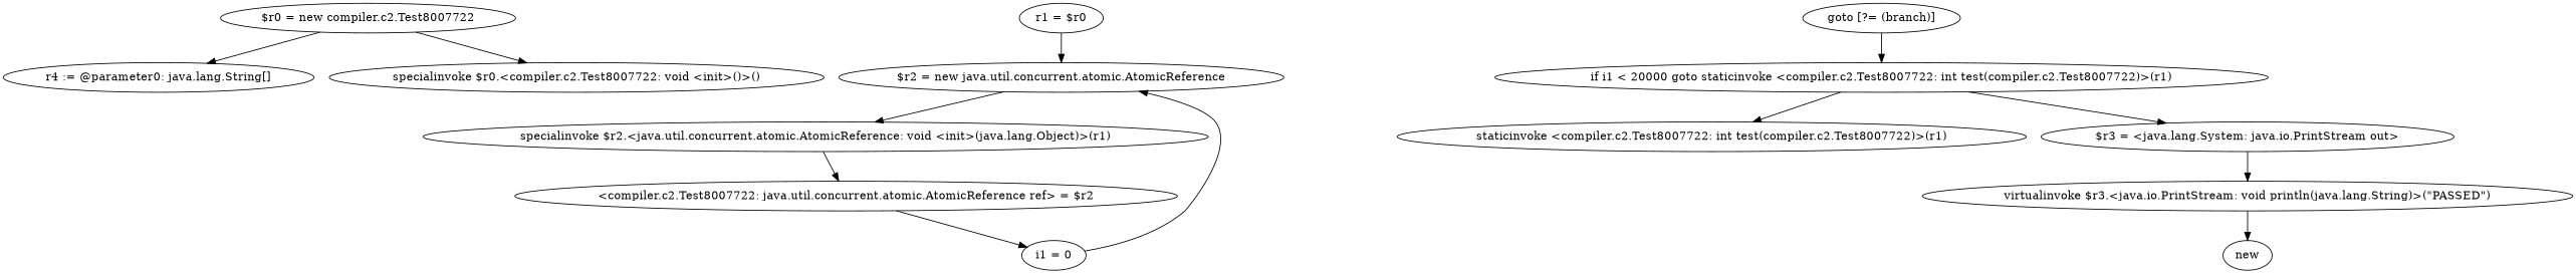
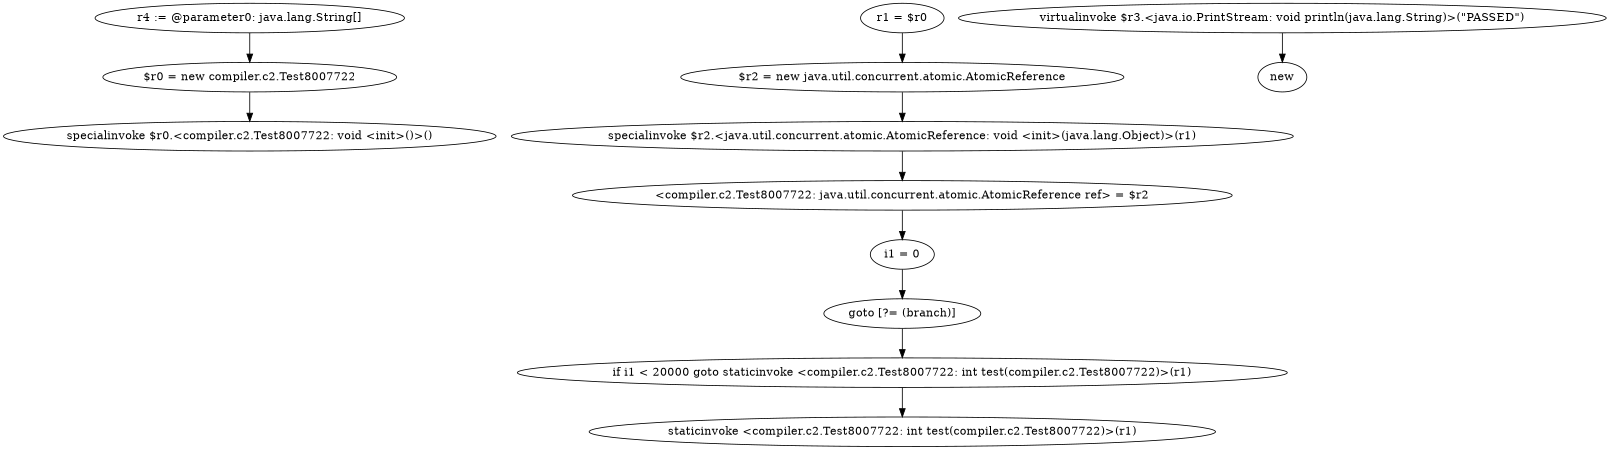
  digraph {
    "r4 := @parameter0: java.lang.String[]"
    "$r0 = new compiler.c2.Test8007722"
    "specialinvoke $r0.<compiler.c2.Test8007722: void <init>()>()"
    "r1 = $r0"
    "$r2 = new java.util.concurrent.atomic.AtomicReference"
    "specialinvoke $r2.<java.util.concurrent.atomic.AtomicReference: void <init>(java.lang.Object)>(r1)"
    "<compiler.c2.Test8007722: java.util.concurrent.atomic.AtomicReference ref> = $r2"
    "i1 = 0"
    "goto [?= (branch)]"
    "if i1 < 20000 goto staticinvoke <compiler.c2.Test8007722: int test(compiler.c2.Test8007722)>(r1)"
    "staticinvoke <compiler.c2.Test8007722: int test(compiler.c2.Test8007722)>(r1)"
-   "$r3 = <java.lang.System: java.io.PrintStream out>"
    "virtualinvoke $r3.<java.io.PrintStream: void println(java.lang.String)>(\"PASSED\")"
    n14 [label=new]
-   "$r0 = new compiler.c2.Test8007722" -> "r4 := @parameter0: java.lang.String[]"
+   "r4 := @parameter0: java.lang.String[]" -> "$r0 = new compiler.c2.Test8007722"
    "$r0 = new compiler.c2.Test8007722" -> "specialinvoke $r0.<compiler.c2.Test8007722: void <init>()>()"
    "r1 = $r0" -> "$r2 = new java.util.concurrent.atomic.AtomicReference"
    "$r2 = new java.util.concurrent.atomic.AtomicReference" -> "specialinvoke $r2.<java.util.concurrent.atomic.AtomicReference: void <init>(java.lang.Object)>(r1)"
    "specialinvoke $r2.<java.util.concurrent.atomic.AtomicReference: void <init>(java.lang.Object)>(r1)" -> "<compiler.c2.Test8007722: java.util.concurrent.atomic.AtomicReference ref> = $r2"
    "<compiler.c2.Test8007722: java.util.concurrent.atomic.AtomicReference ref> = $r2" -> "i1 = 0"
-   "i1 = 0" -> "$r2 = new java.util.concurrent.atomic.AtomicReference"
+   "i1 = 0" -> "goto [?= (branch)]"
    "goto [?= (branch)]" -> "if i1 < 20000 goto staticinvoke <compiler.c2.Test8007722: int test(compiler.c2.Test8007722)>(r1)"
    "if i1 < 20000 goto staticinvoke <compiler.c2.Test8007722: int test(compiler.c2.Test8007722)>(r1)" -> "staticinvoke <compiler.c2.Test8007722: int test(compiler.c2.Test8007722)>(r1)"
-   "if i1 < 20000 goto staticinvoke <compiler.c2.Test8007722: int test(compiler.c2.Test8007722)>(r1)" -> "$r3 = <java.lang.System: java.io.PrintStream out>"
-   "$r3 = <java.lang.System: java.io.PrintStream out>" -> "virtualinvoke $r3.<java.io.PrintStream: void println(java.lang.String)>(\"PASSED\")"
    "virtualinvoke $r3.<java.io.PrintStream: void println(java.lang.String)>(\"PASSED\")" -> n14
  }
